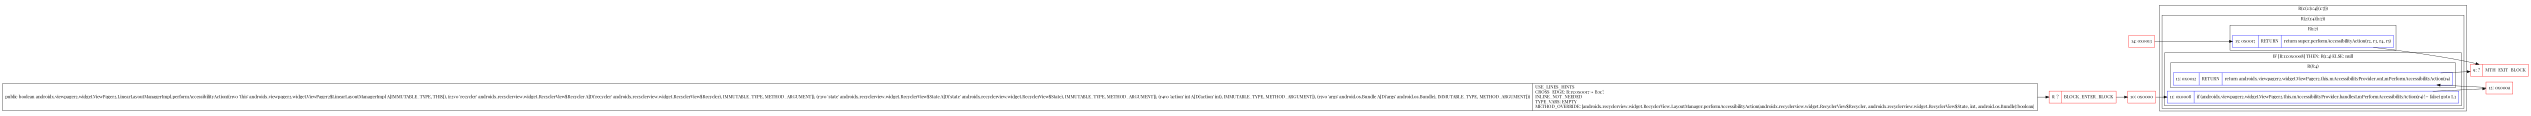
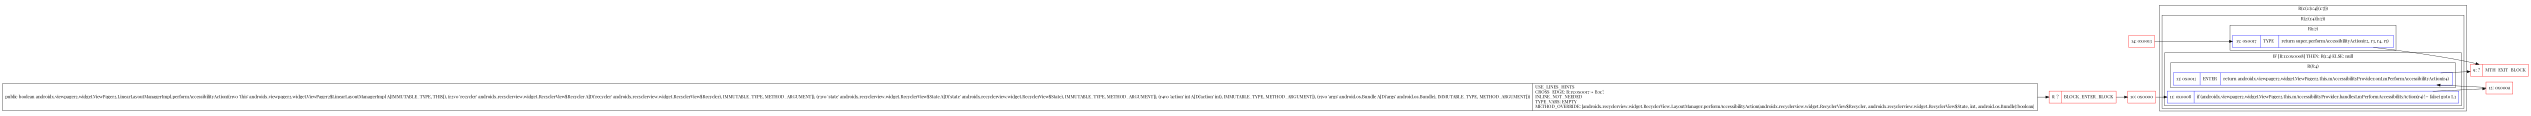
  digraph {
    fontname="Playfair Display"
    rankdir=LR
    node [color=red fontname="Playfair Display" shape=record]
    edge [fontname="Playfair Display"]
-   n1 [color=blue label="{13\:\ 0x0012|RETURN\l|return androidx.viewpager2.widget.ViewPager2.this.mAccessibilityProvider.onLmPerformAccessibilityAction(r4)\l}"]
+   n1 [color=blue label="{13\:\ 0x0012|ENTER\l|return androidx.viewpager2.widget.ViewPager2.this.mAccessibilityProvider.onLmPerformAccessibilityAction(r4)\l}"]
    n2 [color=blue label="{11\:\ 0x0008|if (androidx.viewpager2.widget.ViewPager2.this.mAccessibilityProvider.handlesLmPerformAccessibilityAction(r4) != false) goto L3\l}"]
-   n3 [color=blue label="{15\:\ 0x0017|RETURN\l|return super.performAccessibilityAction(r2, r3, r4, r5)\l}"]
+   n3 [color=blue label="{15\:\ 0x0017|TYPE\l|return super.performAccessibilityAction(r2, r3, r4, r5)\l}"]
    n4 [label="{9\:\ ?|MTH_EXIT_BLOCK\l}"]
    n5 [label="{12\:\ 0x000a}"]
    n6 [label="{14\:\ 0x0013}"]
    n7 [label="{8\:\ ?|BLOCK_ENTER_BLOCK\l}"]
    n8 [label="{10\:\ 0x0000}"]
    n9 [label="{public boolean androidx.viewpager2.widget.ViewPager2.LinearLayoutManagerImpl.performAccessibilityAction((r1v0 'this' androidx.viewpager2.widget.ViewPager2$LinearLayoutManagerImpl A[IMMUTABLE_TYPE, THIS]), (r2v0 'recycler' androidx.recyclerview.widget.RecyclerView$Recycler A[D('recycler' androidx.recyclerview.widget.RecyclerView$Recycler), IMMUTABLE_TYPE, METHOD_ARGUMENT]), (r3v0 'state' androidx.recyclerview.widget.RecyclerView$State A[D('state' androidx.recyclerview.widget.RecyclerView$State), IMMUTABLE_TYPE, METHOD_ARGUMENT]), (r4v0 'action' int A[D('action' int), IMMUTABLE_TYPE, METHOD_ARGUMENT]), (r5v0 'args' android.os.Bundle A[D('args' android.os.Bundle), IMMUTABLE_TYPE, METHOD_ARGUMENT]))  | USE_LINES_HINTS\lCROSS_EDGE: B:15:0x0017 \-\> B:9:?\lINLINE_NOT_NEEDED\lTYPE_VARS: EMPTY\lMETHOD_OVERRIDE: [androidx.recyclerview.widget.RecyclerView.LayoutManager.performAccessibilityAction(androidx.recyclerview.widget.RecyclerView$Recycler, androidx.recyclerview.widget.RecyclerView$State, int, android.os.Bundle):boolean]\l}" color=""]
    subgraph cluster_1 {
      label="R(1:(2:(1:4)|(1:7)))"
      subgraph cluster_2 {
        label="R(2:(1:4)|(1:7))"
        subgraph cluster_3 {
          label="IF [B:11:0x0008] THEN: R(1:4) ELSE: null"
          n2
          subgraph cluster_4 {
            label="R(8:4)"
            n1
          }
        }
        subgraph cluster_5 {
          label="R(1:7)"
          n3
        }
      }
    }
    n1 -> n4
    n2 -> n5
    n3 -> n4
    n5 -> n1
    n6 -> n3
    n7 -> n8
    n8 -> n2
    n9 -> n7
  }
